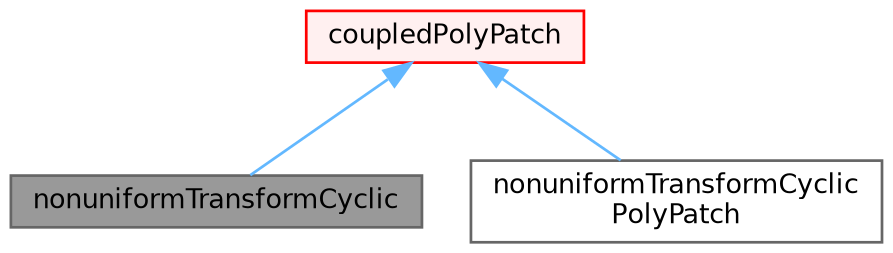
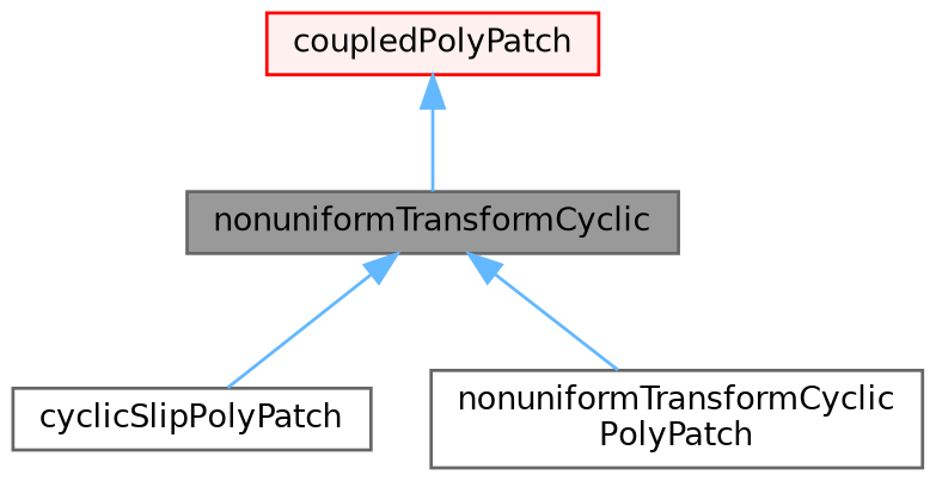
  digraph {
    node [color=gray40 fillcolor=white fontname=Helvetica fontsize=10 shape=box style=filled]
    edge [color=steelblue1 dir=back fontname=Helvetica fontsize=10 labelfontname=Helvetica labelfontsize=10 style=solid]
    n1 [fillcolor=grey60 fontcolor=black height=0.2 label=nonuniformTransformCyclic width=0.4]
+   n2 [height=0.2 label=cyclicSlipPolyPatch width=0.4]
    n3 [height=0.2 label="nonuniformTransformCyclic\lPolyPatch" width=0.4]
    n4 [color=red fillcolor="#FFF0F0" height=0.2 label=coupledPolyPatch width=0.4]
-   n4 -> n3
+   n1 -> n2
+   n1 -> n3
    n4 -> n1
  }
